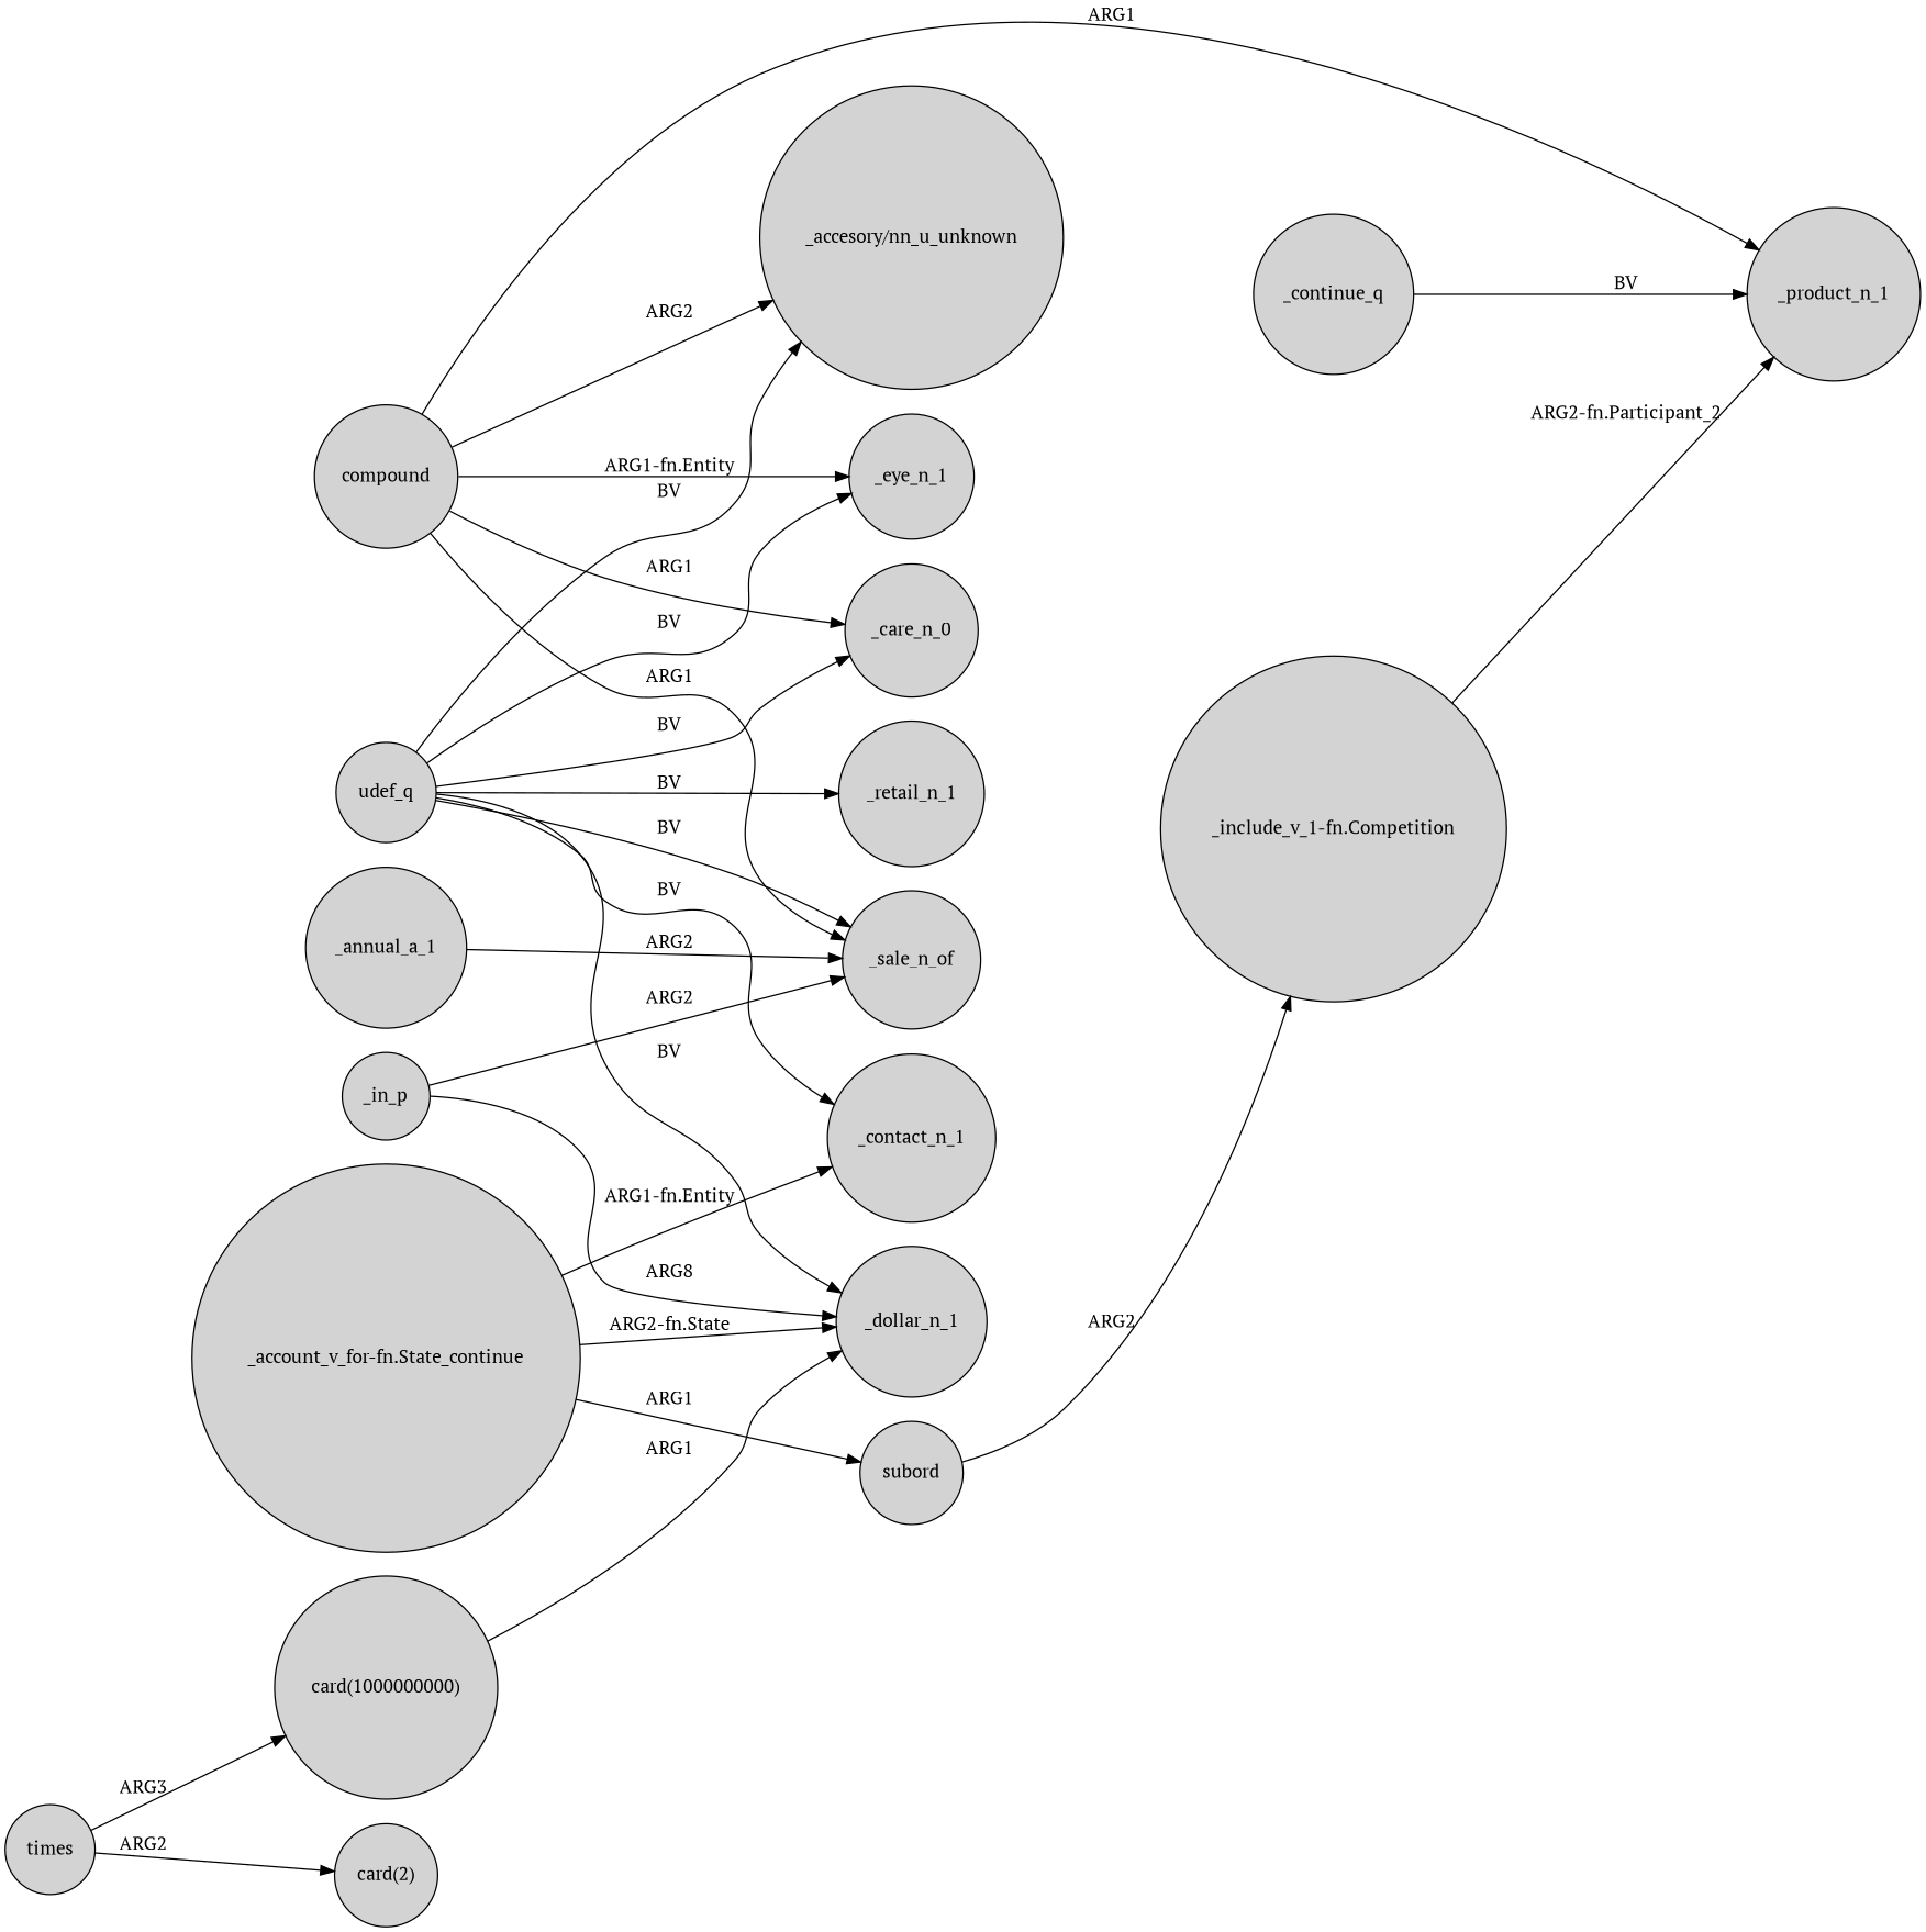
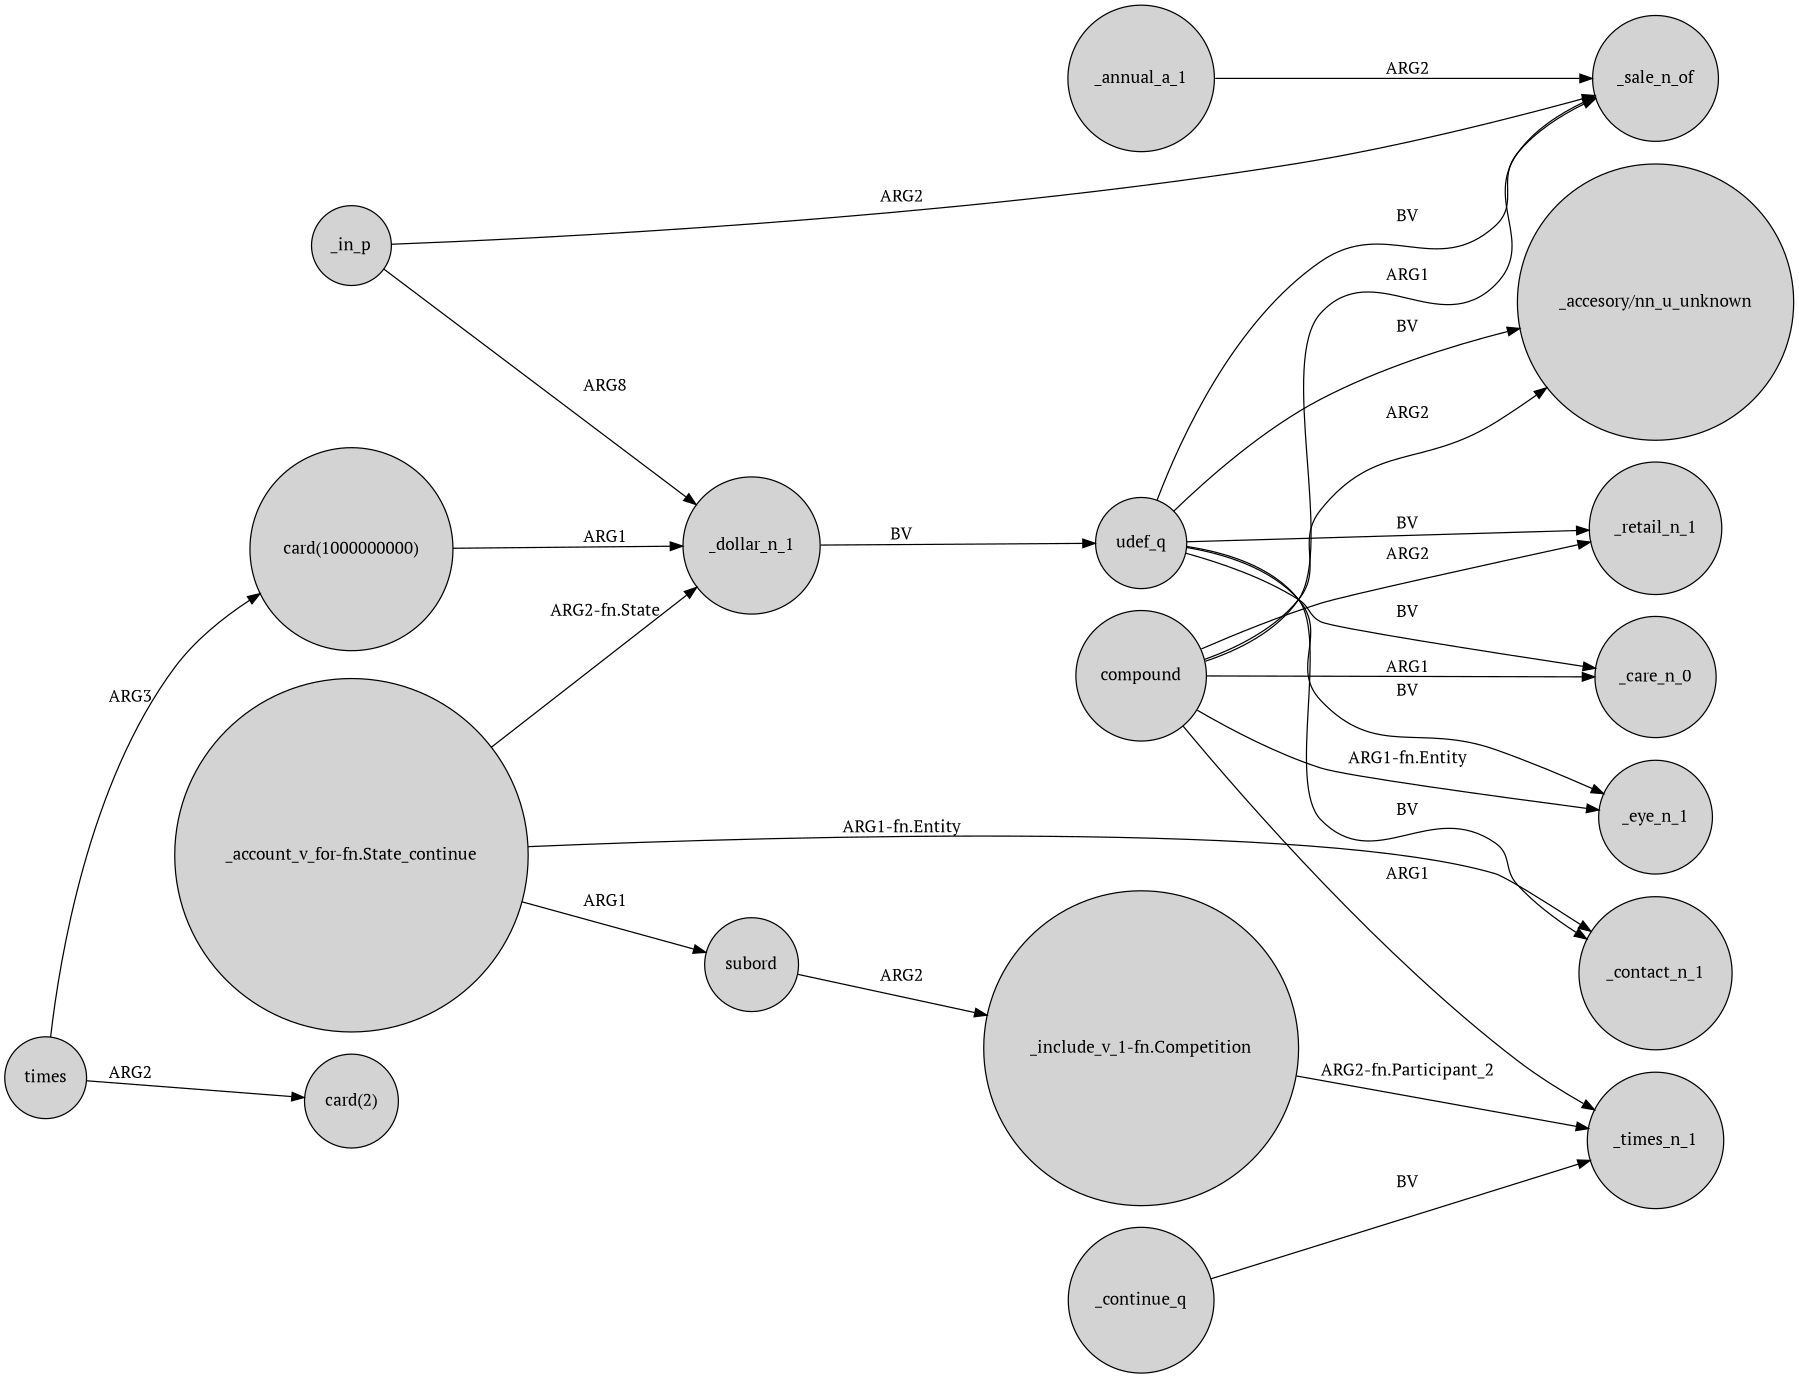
  digraph {
    fontname="PT Serif"
    rankdir=LR
    node [fontname="PT Serif" shape=circle style=filled]
    edge [fontname="PT Serif"]
    "card(1000000000)"
    _dollar_n_1
    udef_q
    _eye_n_1
    _contact_n_1
    _sale_n_of
    n7 [label=_care_n_0]
    _retail_n_1
    "_accesory/nn_u_unknown"
    compound
-   _product_n_1
+   _product_n_1 [label=_times_n_1]
    "_account_v_for-fn.State_continue"
    subord
    _in_p
    n15 [label=_continue_q]
    times
    "card(2)"
    "_include_v_1-fn.Competition"
    _annual_a_1
    "card(1000000000)" -> _dollar_n_1 [label=ARG1]
-   udef_q -> _dollar_n_1 [label=BV]
+   _dollar_n_1 -> udef_q [label=BV]
    udef_q -> _eye_n_1 [label=BV]
    udef_q -> _contact_n_1 [label=BV]
    udef_q -> _sale_n_of [label=BV]
    udef_q -> n7 [label=BV]
    udef_q -> _retail_n_1 [label=BV]
    udef_q -> "_accesory/nn_u_unknown" [label=BV]
    compound -> _eye_n_1 [label="ARG1-fn.Entity"]
    compound -> _sale_n_of [label=ARG1]
    compound -> n7 [label=ARG1]
+   compound -> _retail_n_1 [label=ARG2]
    compound -> "_accesory/nn_u_unknown" [label=ARG2]
    compound -> _product_n_1 [label=ARG1]
    "_account_v_for-fn.State_continue" -> _dollar_n_1 [label="ARG2-fn.State"]
    "_account_v_for-fn.State_continue" -> _contact_n_1 [label="ARG1-fn.Entity"]
    "_account_v_for-fn.State_continue" -> subord [label=ARG1]
    subord -> "_include_v_1-fn.Competition" [label=ARG2]
    _in_p -> _dollar_n_1 [label=ARG8]
    _in_p -> _sale_n_of [label=ARG2]
    n15 -> _product_n_1 [label=BV]
    times -> "card(1000000000)" [label=ARG3]
    times -> "card(2)" [label=ARG2]
    "_include_v_1-fn.Competition" -> _product_n_1 [label="ARG2-fn.Participant_2"]
    _annual_a_1 -> _sale_n_of [label=ARG2]
  }
